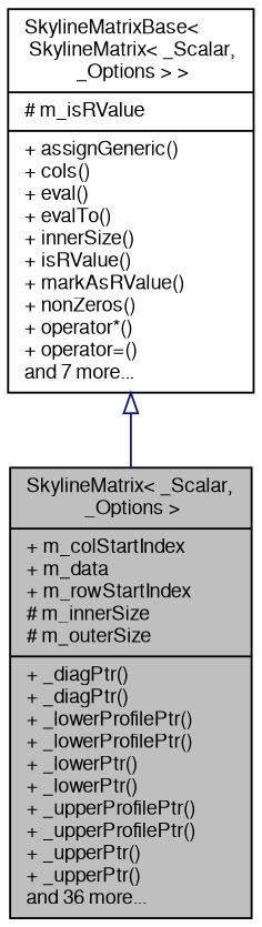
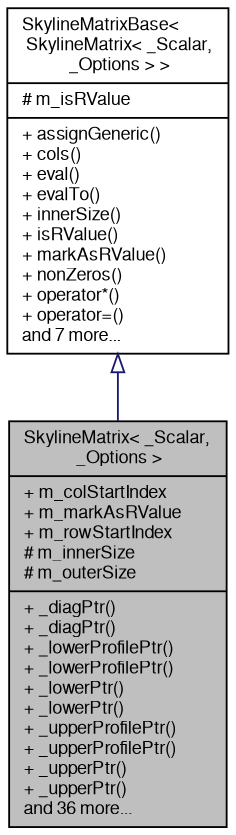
  digraph {
    node [color=black fontname=FreeSans fontsize=10 shape=record style=filled]
-   n1 [fillcolor=grey75 fontcolor=black height=0.2 label="{SkylineMatrix\< _Scalar,\l _Options \>\n|+ m_colStartIndex\l+ m_data\l+ m_rowStartIndex\l# m_innerSize\l# m_outerSize\l|+ _diagPtr()\l+ _diagPtr()\l+ _lowerProfilePtr()\l+ _lowerProfilePtr()\l+ _lowerPtr()\l+ _lowerPtr()\l+ _upperProfilePtr()\l+ _upperProfilePtr()\l+ _upperPtr()\l+ _upperPtr()\land 36 more...\l}" width=0.4]
+   n1 [fillcolor=grey75 fontcolor=black height=0.2 label="{SkylineMatrix\< _Scalar,\l _Options \>\n|+ m_colStartIndex\l+ m_markAsRValue\l+ m_rowStartIndex\l# m_innerSize\l# m_outerSize\l|+ _diagPtr()\l+ _diagPtr()\l+ _lowerProfilePtr()\l+ _lowerProfilePtr()\l+ _lowerPtr()\l+ _lowerPtr()\l+ _upperProfilePtr()\l+ _upperProfilePtr()\l+ _upperPtr()\l+ _upperPtr()\land 36 more...\l}" width=0.4]
    n2 [fillcolor=white height=0.2 label="{SkylineMatrixBase\<\l SkylineMatrix\< _Scalar,\l _Options \> \>\n|# m_isRValue\l|+ assignGeneric()\l+ cols()\l+ eval()\l+ evalTo()\l+ innerSize()\l+ isRValue()\l+ markAsRValue()\l+ nonZeros()\l+ operator*()\l+ operator=()\land 7 more...\l}" width=0.4]
    n2 -> n1 [arrowtail=onormal color=midnightblue dir=back fontname=FreeSans fontsize=10 labelfontname=FreeSans labelfontsize=10 style=solid]
  }
